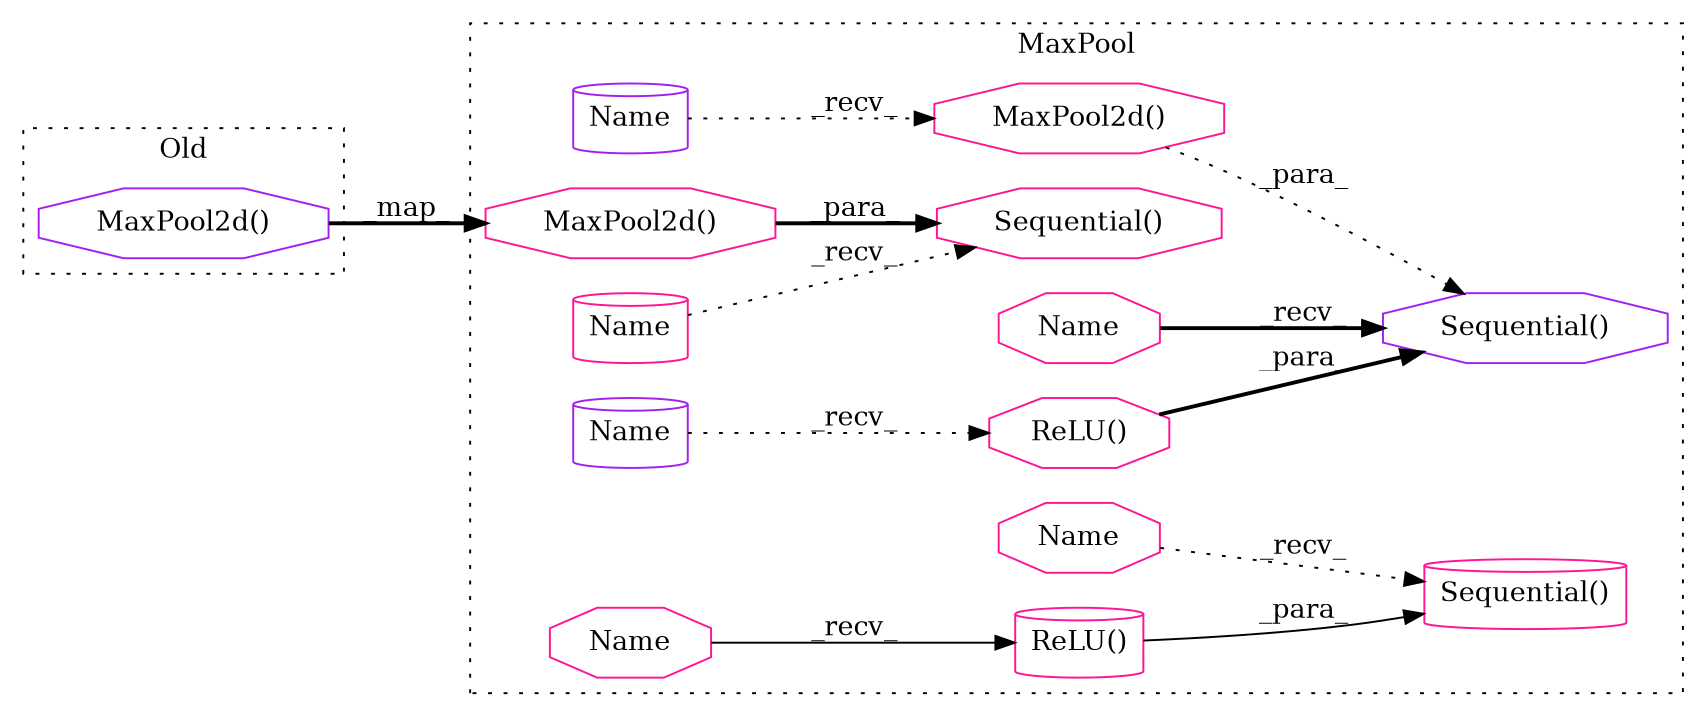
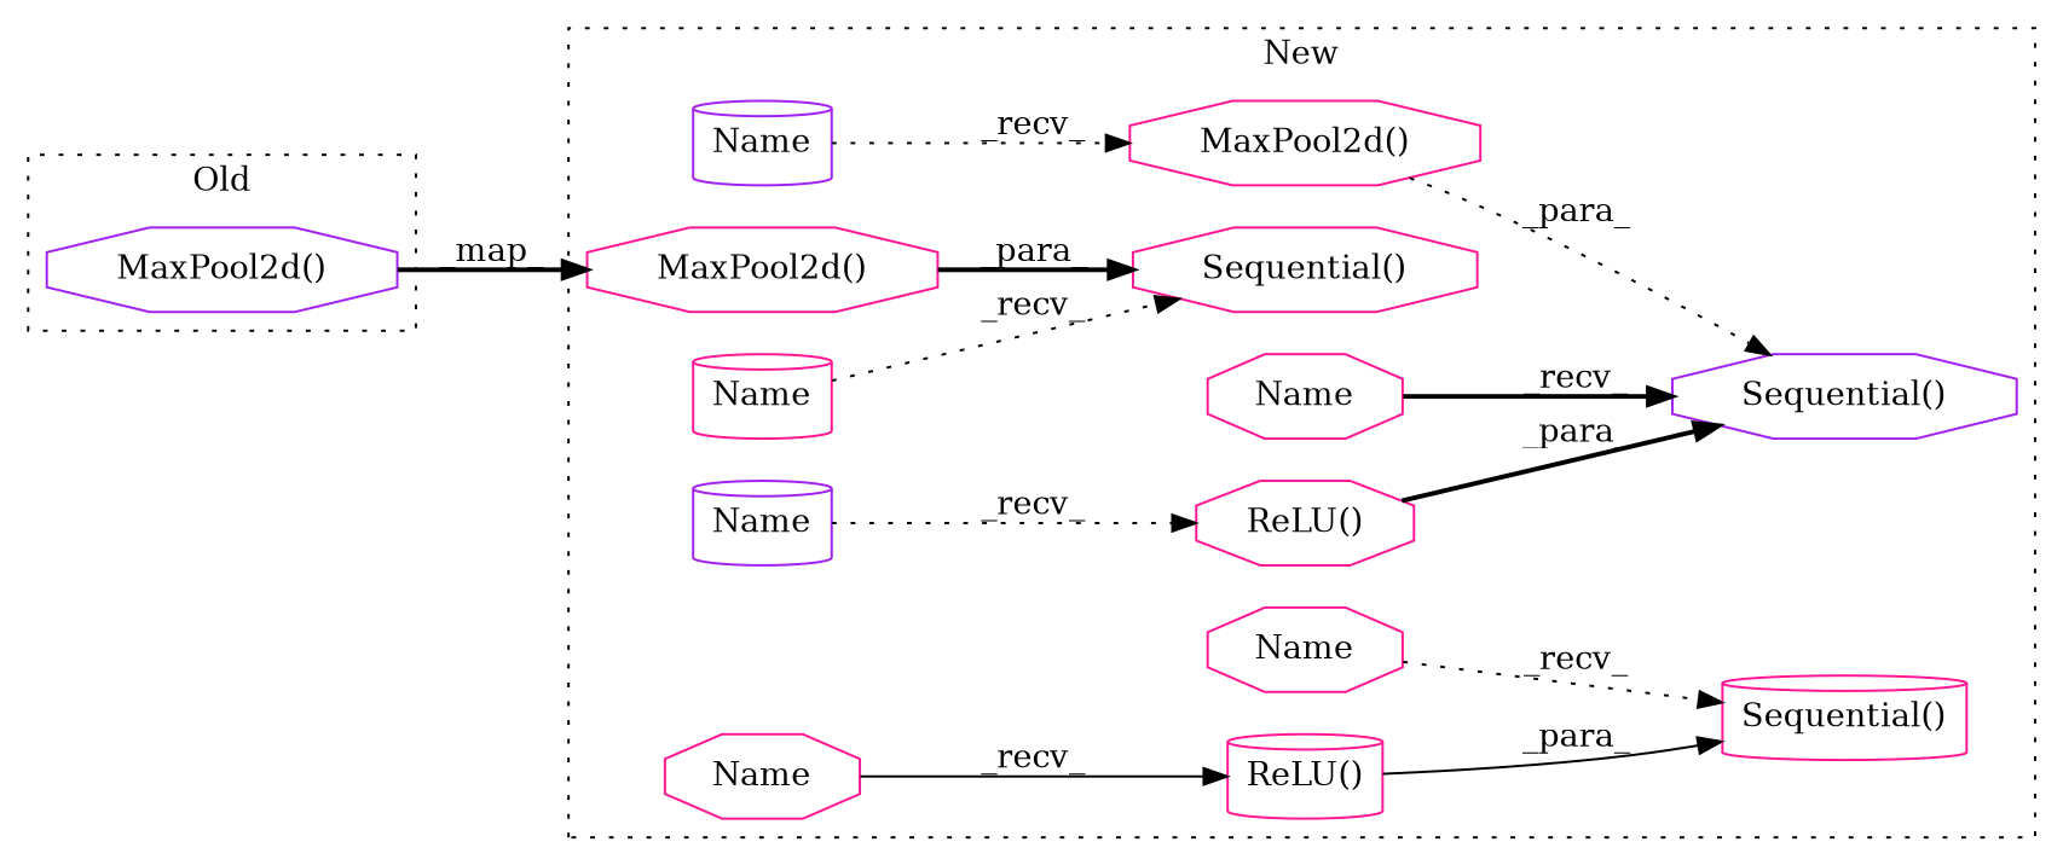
  digraph {
    rankdir=LR
    node [a=75 l=2 s=6218 shape=octagon color=deeppink]
    edge [style=dotted]
    n1 [l=48 label="MaxPool2d()" s=5920]
    n2 [l="35,19" label="Sequential()" s="5694,5968"]
    n3 [l="14,1" label="Sequential()" s="5383,5565" shape=cylinder]
    n4 [l=21 label="ReLU()"]
    n5 [l="35,19" label="Sequential()" s="6035,6309" color=purple]
    n6 [l=21 label="ReLU()" s=5544 shape=cylinder]
    n7 [l=48 label="MaxPool2d()" s=6261]
    n8 [a=87 label=Name shape=cylinder color=purple]
    n9 [a=87 label=Name s=6261 shape=cylinder color=purple]
    n10 [a=87 label=Name s=5694 shape=cylinder]
    n11 [a=87 label=Name s=5383]
    n12 [a=87 label=Name s=6035]
    n13 [a=87 label=Name s=5544]
    n14 [l=48 label="MaxPool2d()" s=5471 color=purple]
    subgraph cluster_1 {
-     label=MaxPool
+     label=New
      style=dotted
      n1
      n2
      n3
      n4
      n5
      n6
      n7
      n8
      n9
      n10
      n11
      n12
      n13
    }
    subgraph cluster_2 {
      label=Old
      style=dotted
      n14
    }
    n1 -> n2 [label=_para_ style=bold]
    n4 -> n5 [label=_para_ style=bold]
    n6 -> n3 [label=_para_ style=solid]
    n7 -> n5 [label=_para_]
    n8 -> n4 [label=_recv_]
    n9 -> n7 [label=_recv_]
    n10 -> n2 [label=_recv_]
    n11 -> n3 [label=_recv_]
    n12 -> n5 [label=_recv_ style=bold]
    n13 -> n6 [label=_recv_ style=solid]
    n14 -> n1 [label=_map_ style=bold]
  }
